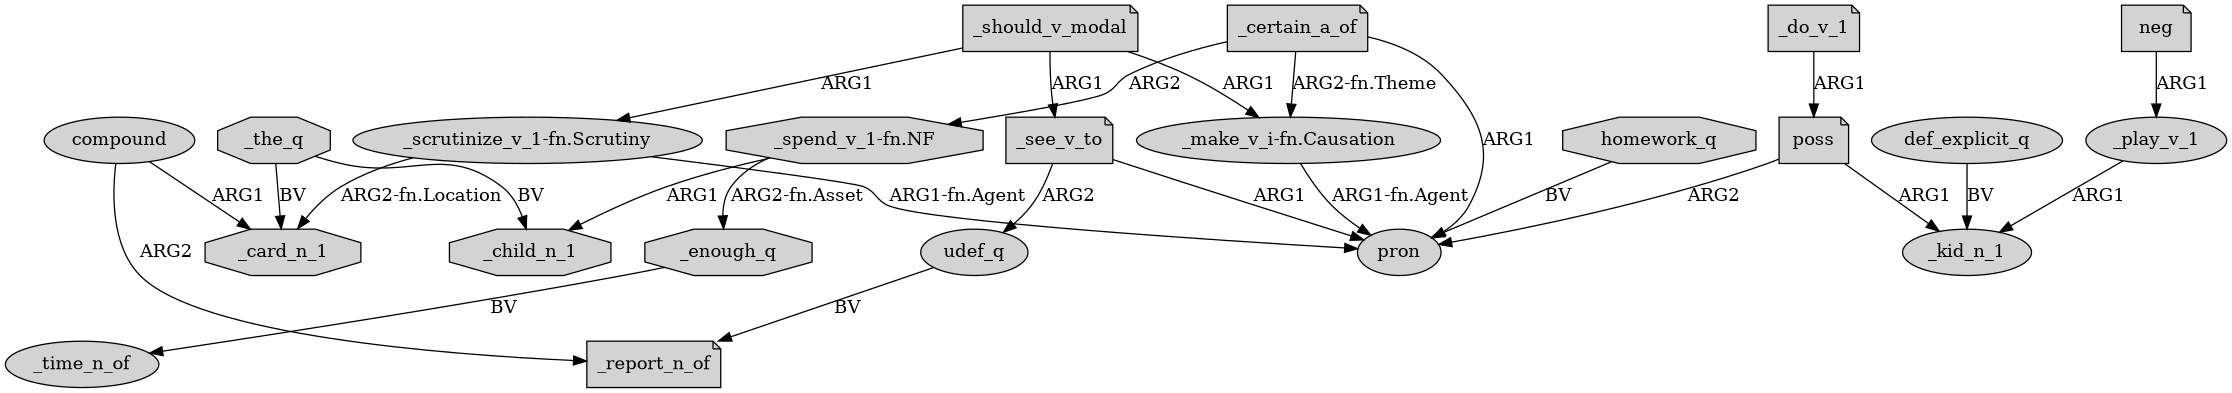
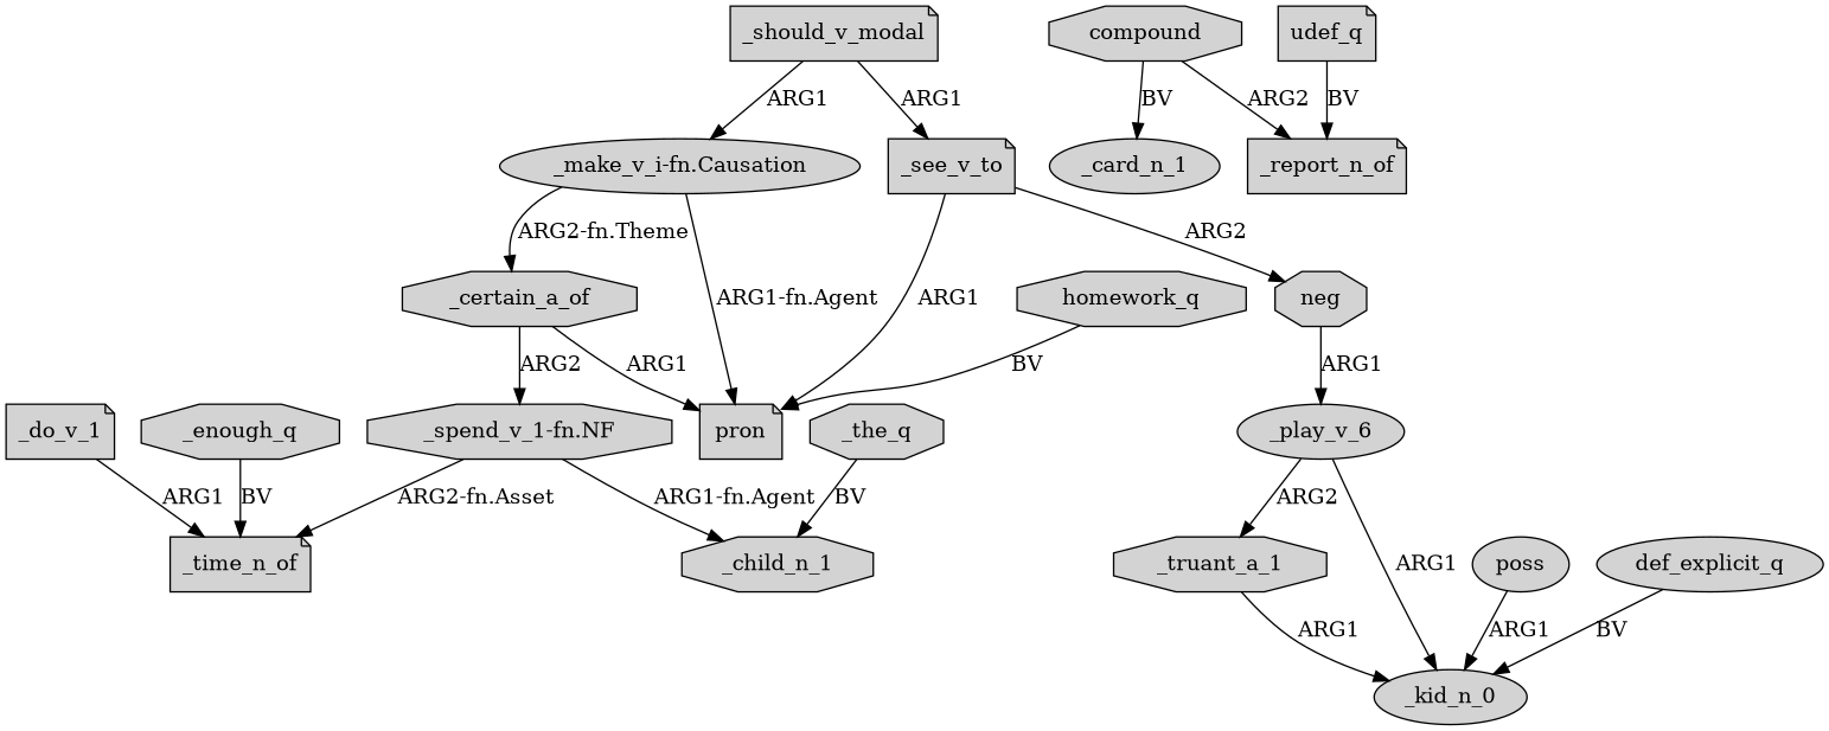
  digraph {
    node [shape=ellipse style=filled]
    _enough_q [shape=octagon]
-   _time_n_of
-   pron
-   poss [shape=note]
-   _kid_n_1
-   neg [shape=note]
-   _play_v_1
+   _time_n_of [shape=note]
+   pron [shape=note]
+   poss
+   _kid_n_1 [label=_kid_n_0]
+   neg [shape=octagon]
+   _play_v_1 [label=_play_v_6]
+   _truant_a_1 [shape=octagon]
    _do_v_1 [shape=note]
    "_spend_v_1-fn.NF" [shape=octagon]
    _child_n_1 [shape=octagon]
-   "_scrutinize_v_1-fn.Scrutiny"
-   _card_n_1 [shape=octagon]
+   _card_n_1
    "_make_v_i-fn.Causation"
-   _certain_a_of [shape=note]
+   _certain_a_of [shape=octagon]
    _should_v_modal [shape=note]
    _see_v_to [shape=note]
    _report_n_of [shape=note]
-   udef_q
+   udef_q [shape=note]
    _the_q [shape=octagon]
    n21 [label=homework_q shape=octagon]
-   compound
+   compound [shape=octagon]
    def_explicit_q
    _enough_q -> _time_n_of [label=BV]
-   poss -> pron [label=ARG2]
    poss -> _kid_n_1 [label=ARG1]
    neg -> _play_v_1 [label=ARG1]
    _play_v_1 -> _kid_n_1 [label=ARG1]
-   _do_v_1 -> poss [label=ARG1]
-   "_spend_v_1-fn.NF" -> _enough_q [label="ARG2-fn.Asset"]
-   "_spend_v_1-fn.NF" -> _child_n_1 [label=ARG1]
-   "_scrutinize_v_1-fn.Scrutiny" -> pron [label="ARG1-fn.Agent"]
-   "_scrutinize_v_1-fn.Scrutiny" -> _card_n_1 [label="ARG2-fn.Location"]
+   _play_v_1 -> _truant_a_1 [label=ARG2]
+   _truant_a_1 -> _kid_n_1 [label=ARG1]
+   _do_v_1 -> _time_n_of [label=ARG1]
+   "_spend_v_1-fn.NF" -> _time_n_of [label="ARG2-fn.Asset"]
+   "_spend_v_1-fn.NF" -> _child_n_1 [label="ARG1-fn.Agent"]
    "_make_v_i-fn.Causation" -> pron [label="ARG1-fn.Agent"]
-   _certain_a_of -> "_make_v_i-fn.Causation" [label="ARG2-fn.Theme"]
+   "_make_v_i-fn.Causation" -> _certain_a_of [label="ARG2-fn.Theme"]
    _certain_a_of -> pron [label=ARG1]
    _certain_a_of -> "_spend_v_1-fn.NF" [label=ARG2]
-   _should_v_modal -> "_scrutinize_v_1-fn.Scrutiny" [label=ARG1]
    _should_v_modal -> "_make_v_i-fn.Causation" [label=ARG1]
    _should_v_modal -> _see_v_to [label=ARG1]
    _see_v_to -> pron [label=ARG1]
-   _see_v_to -> udef_q [label=ARG2]
+   _see_v_to -> neg [label=ARG2]
    udef_q -> _report_n_of [label=BV]
    _the_q -> _child_n_1 [label=BV]
-   _the_q -> _card_n_1 [label=BV]
    n21 -> pron [label=BV]
-   compound -> _card_n_1 [label=ARG1]
+   compound -> _card_n_1 [label=BV]
    compound -> _report_n_of [label=ARG2]
    def_explicit_q -> _kid_n_1 [label=BV]
  }
